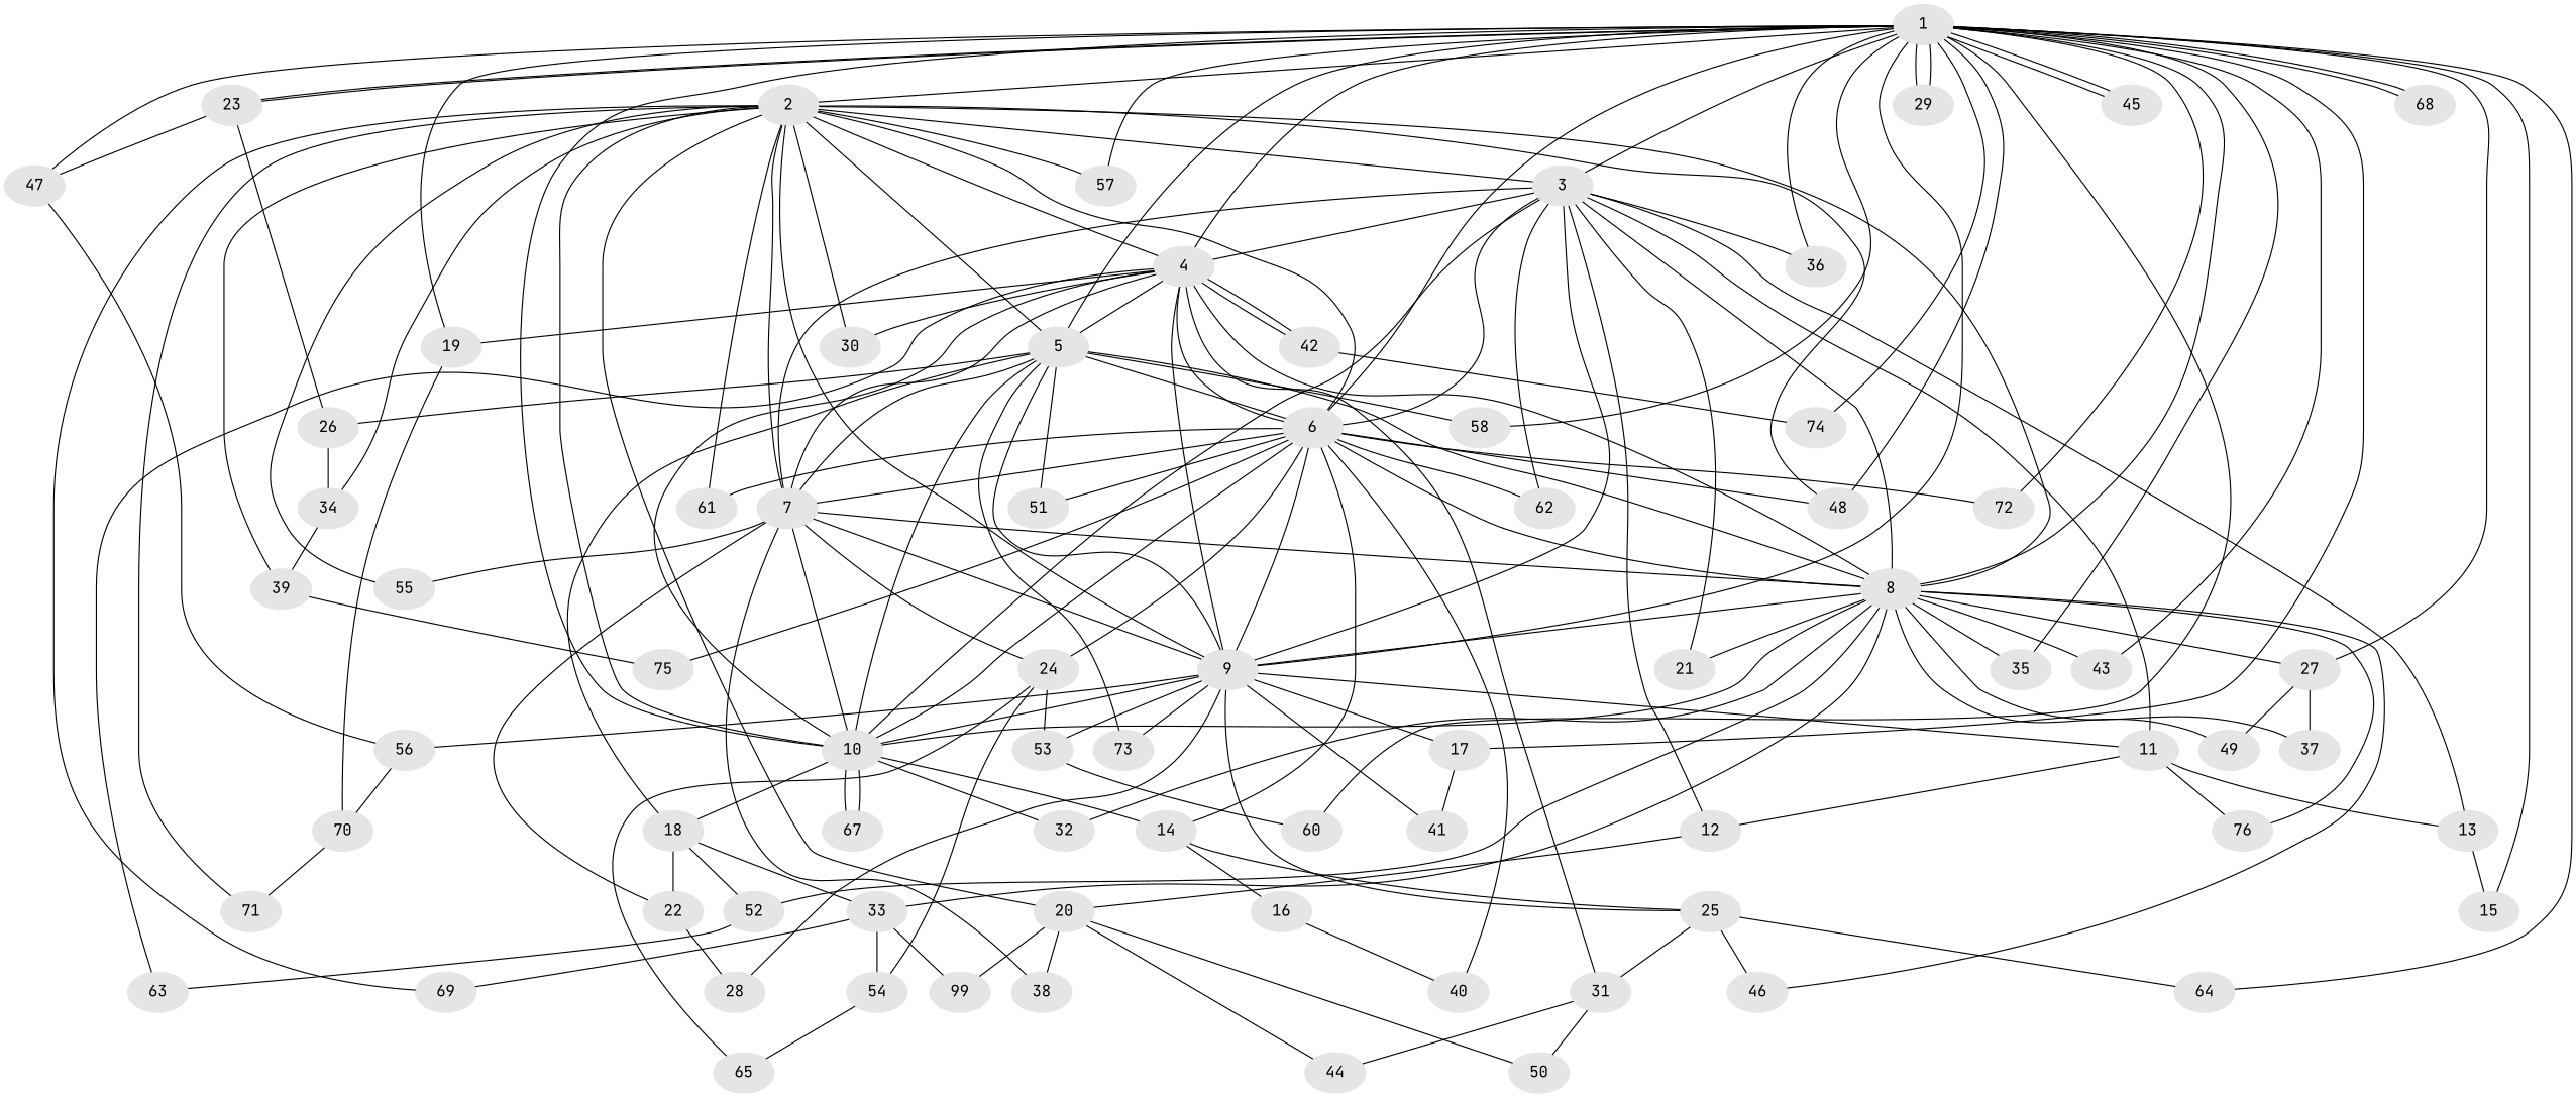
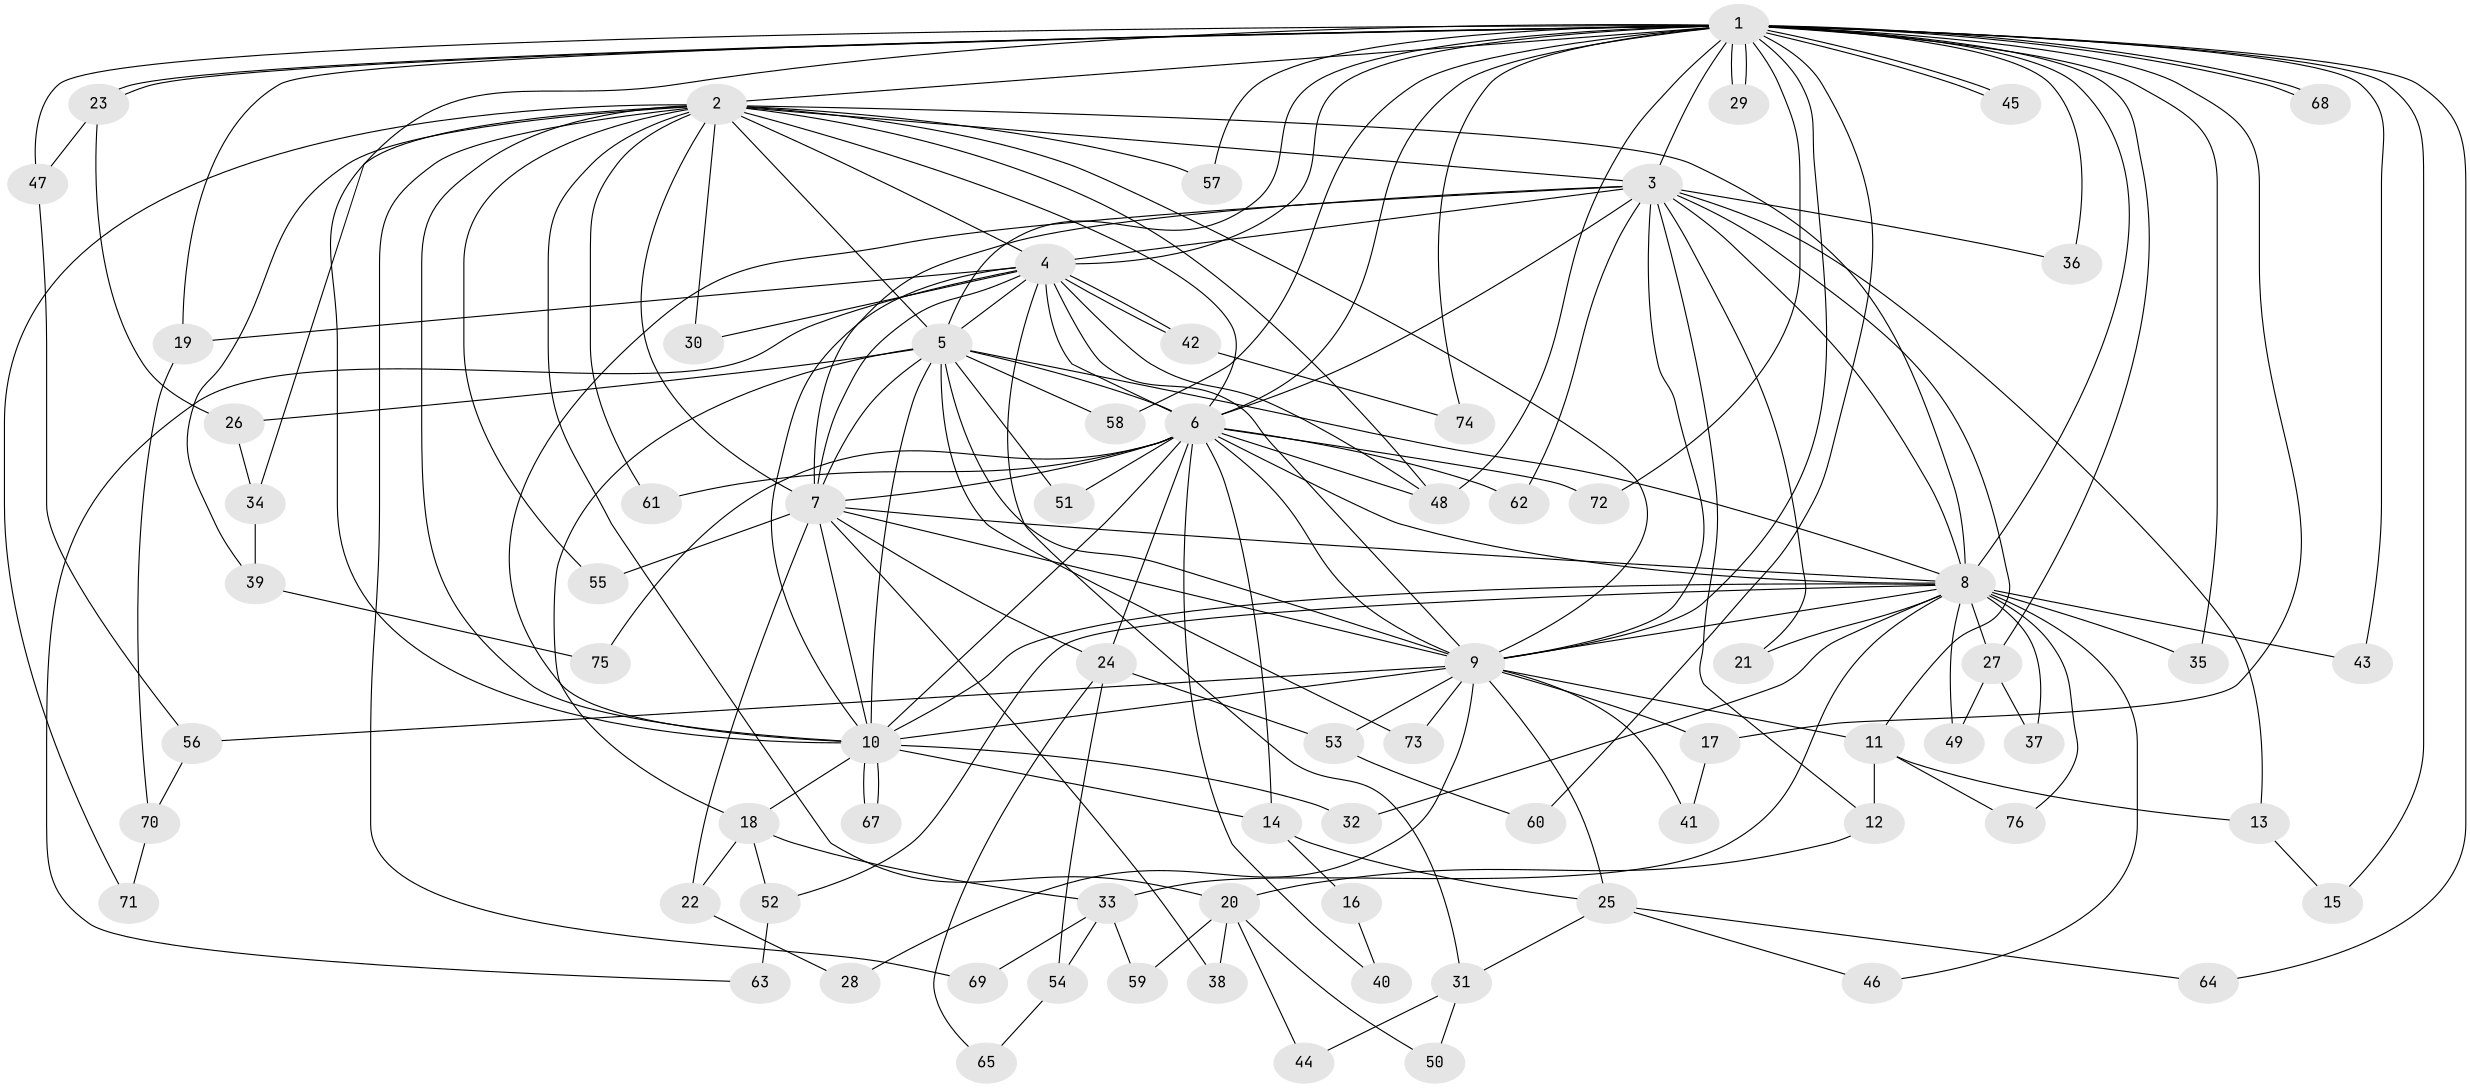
  graph {
    fontname="JetBrains Mono"
    node [color=gray90 fontname="JetBrains Mono" style=filled]
    edge [fontname="JetBrains Mono"]
    1
    2
    3
    4
    5
    6
    8
    9
    10
    15
    17
    19
    23
    27
    29
    35
    36
    43
    45
    47
    57
    58
    60
    64
    68
    72
    74
    48
    7
    20
    30
    34
    39
    55
    61
    69
    71
    11
    12
    13
    21
    62
    31
    42
    63
    18
    26
    51
    73
    14
    24
    40
    75
    22
    38
    32
    33
    37
    46
    49
    52
    76
    25
    28
    41
    53
    56
    67
    70
    44
    50
-   59 [label=99]
+   59
    16
    54
    65
    1 -- 2
    1 -- 3
    1 -- 4
    1 -- 5
    1 -- 6
    1 -- 8
    1 -- 9
    1 -- 10
    1 -- 15
    1 -- 17
    1 -- 19
    1 -- 23
    1 -- 23
    1 -- 27
    1 -- 29
    1 -- 29
    1 -- 35
    1 -- 36
    1 -- 43
    1 -- 45
    1 -- 45
    1 -- 47
    1 -- 57
    1 -- 58
    1 -- 60
    1 -- 64
    1 -- 68
    1 -- 68
    1 -- 72
    1 -- 74
    1 -- 48
    2 -- 3
    2 -- 4
    2 -- 5
    2 -- 6
    2 -- 8
    2 -- 9
    2 -- 10
    2 -- 57
    2 -- 48
    2 -- 7
    2 -- 20
    2 -- 30
    2 -- 34
    2 -- 39
    2 -- 55
    2 -- 61
    2 -- 69
    2 -- 71
    3 -- 4
    3 -- 6
    3 -- 8
    3 -- 9
    3 -- 10
    3 -- 36
    3 -- 7
    3 -- 11
    3 -- 12
    3 -- 13
    3 -- 21
    3 -- 62
    4 -- 5
    4 -- 6
-   4 -- 8
+   4 -- 48
    4 -- 9
    4 -- 10
    4 -- 19
    4 -- 7
    4 -- 30
    4 -- 31
    4 -- 42
    4 -- 42
    4 -- 63
    5 -- 6
    5 -- 8
    5 -- 9
    5 -- 10
    5 -- 58
    5 -- 7
    5 -- 18
    5 -- 26
    5 -- 51
    5 -- 73
    6 -- 8
    6 -- 9
    6 -- 10
    6 -- 72
    6 -- 48
    6 -- 7
    6 -- 61
    6 -- 62
    6 -- 51
    6 -- 14
    6 -- 24
    6 -- 40
    6 -- 75
    8 -- 9
    8 -- 10
    8 -- 27
    8 -- 35
    8 -- 43
    8 -- 21
    8 -- 32
    8 -- 33
    8 -- 37
    8 -- 46
    8 -- 49
    8 -- 52
    8 -- 76
    9 -- 10
    9 -- 17
    9 -- 11
    9 -- 73
    9 -- 25
    9 -- 28
    9 -- 41
    9 -- 53
    9 -- 56
    10 -- 18
    10 -- 14
    10 -- 32
    10 -- 67
    10 -- 67
    17 -- 41
    19 -- 70
    23 -- 47
    23 -- 26
    27 -- 37
    27 -- 49
    47 -- 56
    7 -- 8
    7 -- 9
    7 -- 10
    7 -- 55
    7 -- 24
    7 -- 22
    7 -- 38
    20 -- 38
    20 -- 44
    20 -- 50
    20 -- 59
    34 -- 39
    39 -- 75
    11 -- 12
    11 -- 13
    11 -- 76
    12 -- 20
    13 -- 15
    31 -- 44
    31 -- 50
    42 -- 74
    18 -- 22
    18 -- 33
    18 -- 52
    26 -- 34
    14 -- 25
    14 -- 16
    24 -- 53
    24 -- 54
    24 -- 65
    22 -- 28
    33 -- 69
    33 -- 59
    33 -- 54
    52 -- 63
    25 -- 64
    25 -- 31
    25 -- 46
    53 -- 60
    56 -- 70
    70 -- 71
    16 -- 40
    54 -- 65
  }
